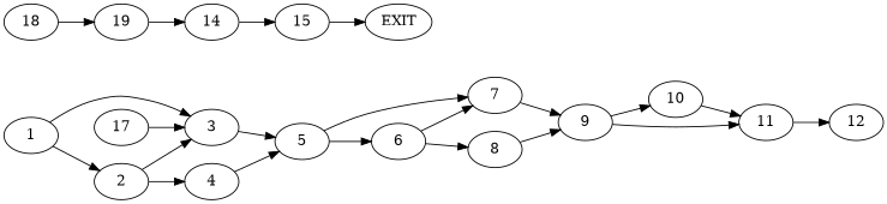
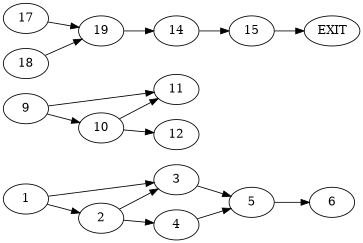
  digraph {
    rankdir=LR
    1
    2
    3
    4
    5
    6
-   7
-   8
    9
    10
    11
    12
    14
    15
    n15 [label=EXIT]
    17
    19
    18
    1 -> 2
    1 -> 3
    2 -> 3
    2 -> 4
    3 -> 5
    4 -> 5
    5 -> 6
-   5 -> 7
-   6 -> 7
-   6 -> 8
-   7 -> 9
-   8 -> 9
    9 -> 10
    9 -> 11
    10 -> 11
-   11 -> 12
+   10 -> 12
    14 -> 15
    15 -> n15
-   17 -> 3
+   17 -> 19
    19 -> 14
    18 -> 19
  }
